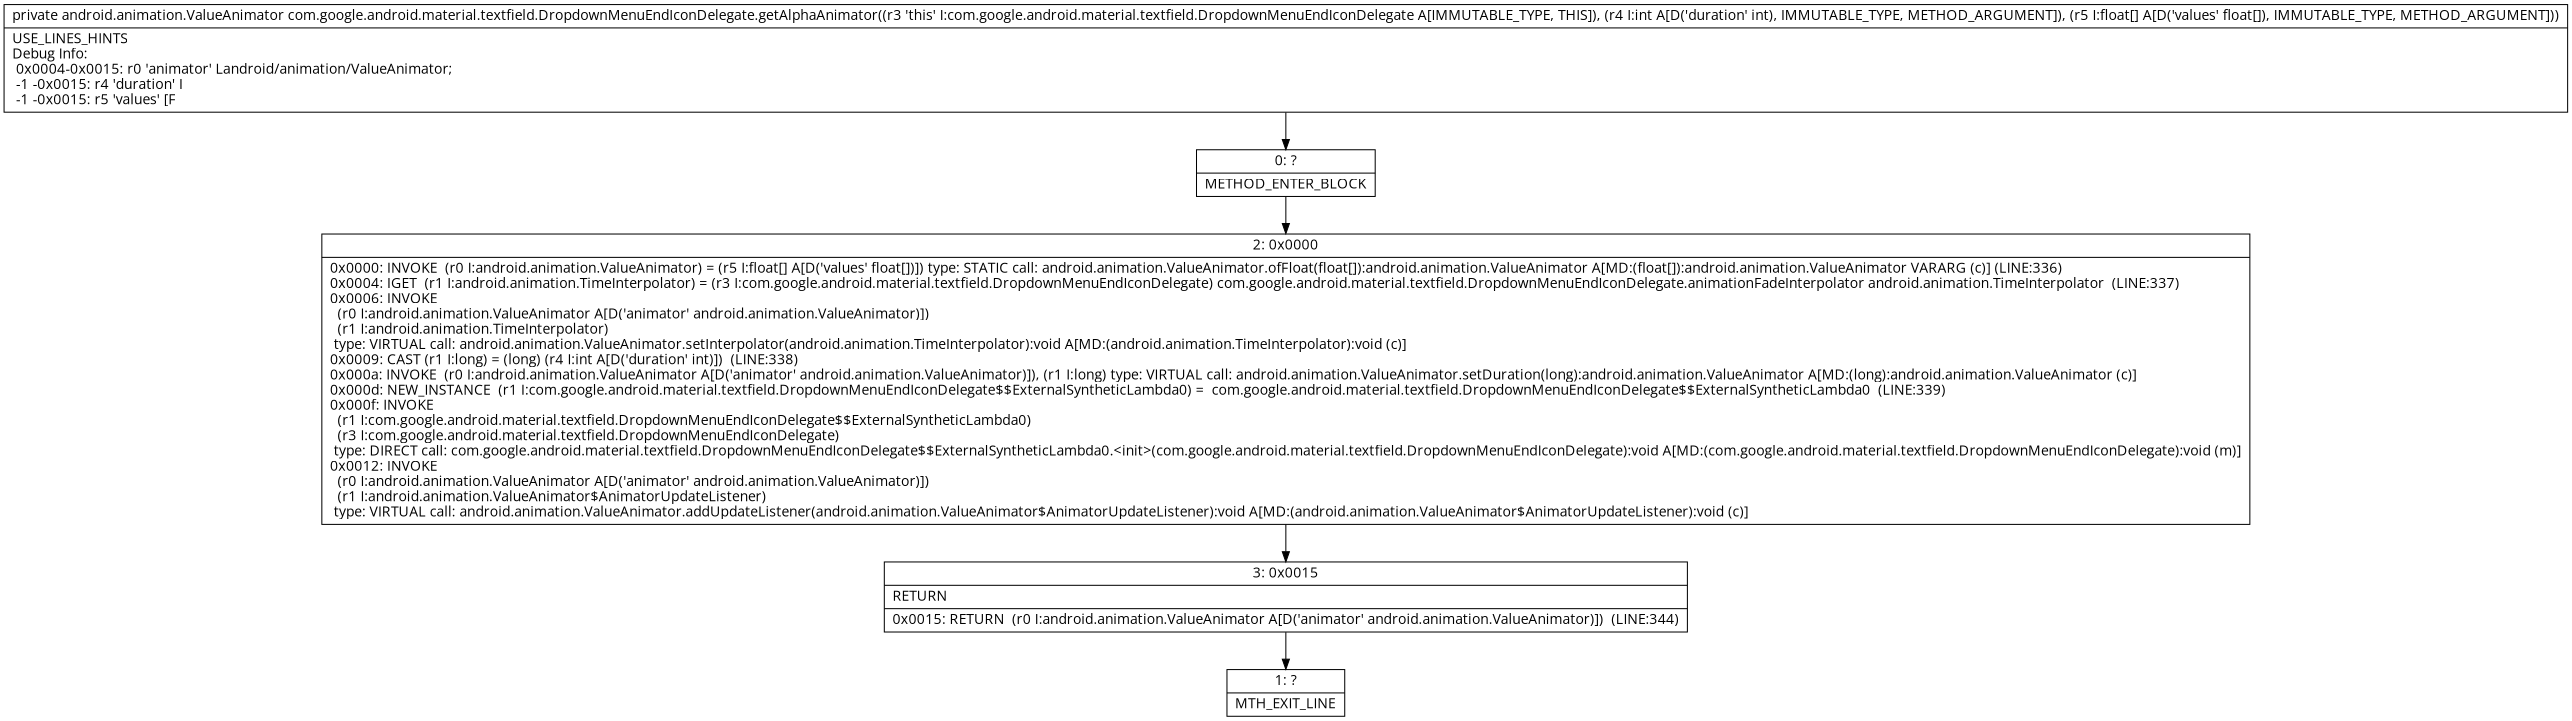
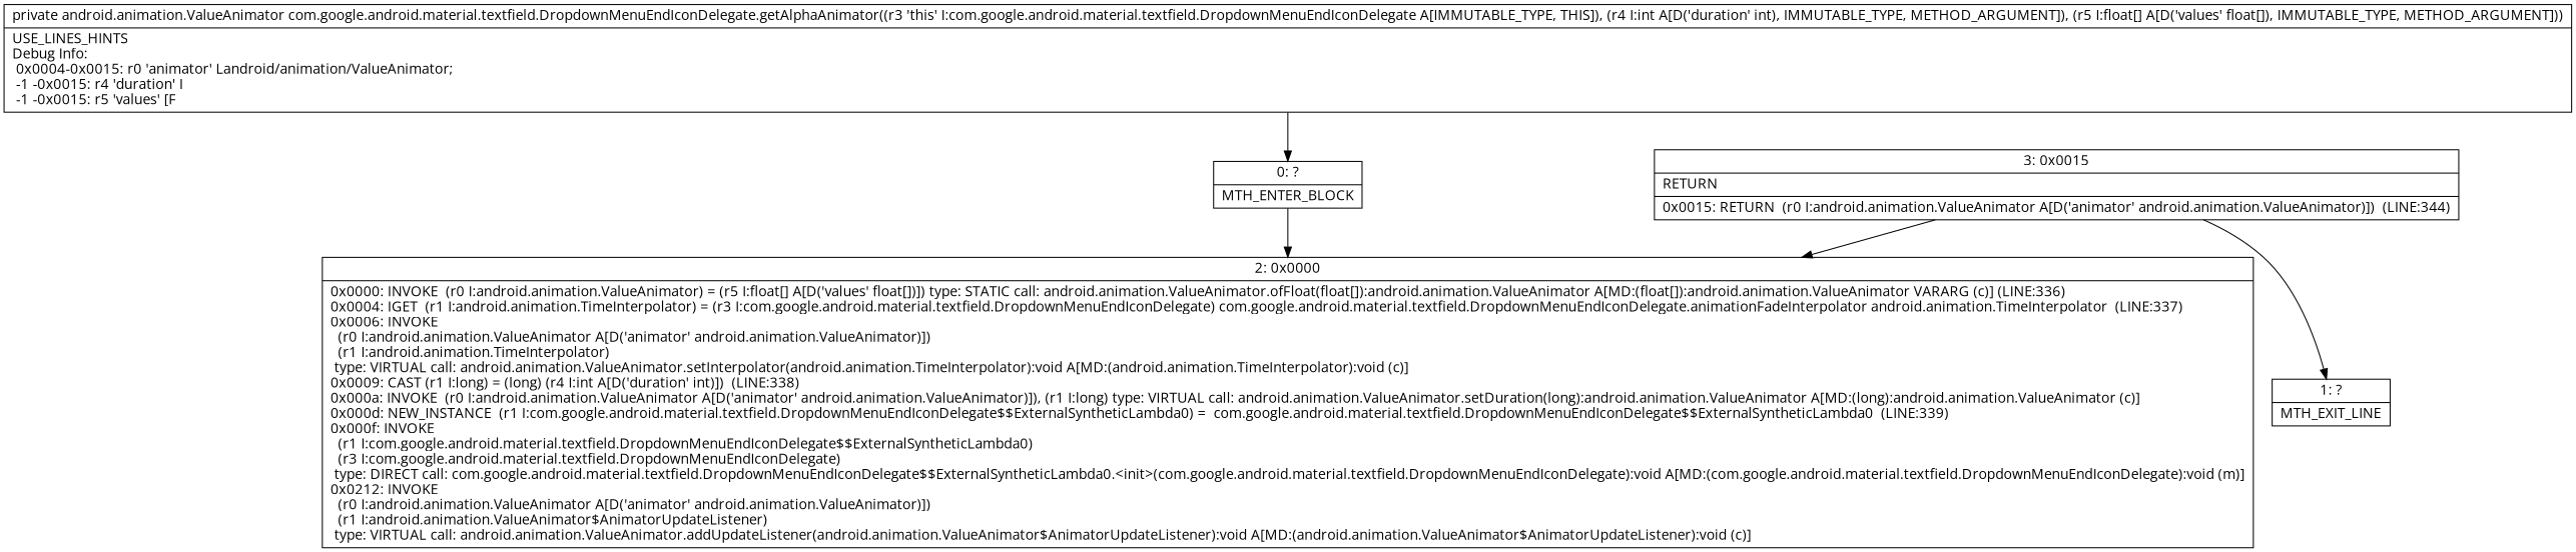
  digraph {
    fontname="Open Sans"
    node [fontname="Open Sans" shape=record]
    edge [fontname="Open Sans"]
-   n1 [label="{0\:\ ?|METHOD_ENTER_BLOCK\l}"]
-   n2 [label="{2\:\ 0x0000|0x0000: INVOKE  (r0 I:android.animation.ValueAnimator) = (r5 I:float[] A[D('values' float[])]) type: STATIC call: android.animation.ValueAnimator.ofFloat(float[]):android.animation.ValueAnimator A[MD:(float[]):android.animation.ValueAnimator VARARG (c)] (LINE:336)\l0x0004: IGET  (r1 I:android.animation.TimeInterpolator) = (r3 I:com.google.android.material.textfield.DropdownMenuEndIconDelegate) com.google.android.material.textfield.DropdownMenuEndIconDelegate.animationFadeInterpolator android.animation.TimeInterpolator  (LINE:337)\l0x0006: INVOKE  \l  (r0 I:android.animation.ValueAnimator A[D('animator' android.animation.ValueAnimator)])\l  (r1 I:android.animation.TimeInterpolator)\l type: VIRTUAL call: android.animation.ValueAnimator.setInterpolator(android.animation.TimeInterpolator):void A[MD:(android.animation.TimeInterpolator):void (c)]\l0x0009: CAST (r1 I:long) = (long) (r4 I:int A[D('duration' int)])  (LINE:338)\l0x000a: INVOKE  (r0 I:android.animation.ValueAnimator A[D('animator' android.animation.ValueAnimator)]), (r1 I:long) type: VIRTUAL call: android.animation.ValueAnimator.setDuration(long):android.animation.ValueAnimator A[MD:(long):android.animation.ValueAnimator (c)]\l0x000d: NEW_INSTANCE  (r1 I:com.google.android.material.textfield.DropdownMenuEndIconDelegate$$ExternalSyntheticLambda0) =  com.google.android.material.textfield.DropdownMenuEndIconDelegate$$ExternalSyntheticLambda0  (LINE:339)\l0x000f: INVOKE  \l  (r1 I:com.google.android.material.textfield.DropdownMenuEndIconDelegate$$ExternalSyntheticLambda0)\l  (r3 I:com.google.android.material.textfield.DropdownMenuEndIconDelegate)\l type: DIRECT call: com.google.android.material.textfield.DropdownMenuEndIconDelegate$$ExternalSyntheticLambda0.\<init\>(com.google.android.material.textfield.DropdownMenuEndIconDelegate):void A[MD:(com.google.android.material.textfield.DropdownMenuEndIconDelegate):void (m)]\l0x0012: INVOKE  \l  (r0 I:android.animation.ValueAnimator A[D('animator' android.animation.ValueAnimator)])\l  (r1 I:android.animation.ValueAnimator$AnimatorUpdateListener)\l type: VIRTUAL call: android.animation.ValueAnimator.addUpdateListener(android.animation.ValueAnimator$AnimatorUpdateListener):void A[MD:(android.animation.ValueAnimator$AnimatorUpdateListener):void (c)]\l}"]
+   n1 [label="{0\:\ ?|MTH_ENTER_BLOCK\l}"]
+   n2 [label="{2\:\ 0x0000|0x0000: INVOKE  (r0 I:android.animation.ValueAnimator) = (r5 I:float[] A[D('values' float[])]) type: STATIC call: android.animation.ValueAnimator.ofFloat(float[]):android.animation.ValueAnimator A[MD:(float[]):android.animation.ValueAnimator VARARG (c)] (LINE:336)\l0x0004: IGET  (r1 I:android.animation.TimeInterpolator) = (r3 I:com.google.android.material.textfield.DropdownMenuEndIconDelegate) com.google.android.material.textfield.DropdownMenuEndIconDelegate.animationFadeInterpolator android.animation.TimeInterpolator  (LINE:337)\l0x0006: INVOKE  \l  (r0 I:android.animation.ValueAnimator A[D('animator' android.animation.ValueAnimator)])\l  (r1 I:android.animation.TimeInterpolator)\l type: VIRTUAL call: android.animation.ValueAnimator.setInterpolator(android.animation.TimeInterpolator):void A[MD:(android.animation.TimeInterpolator):void (c)]\l0x0009: CAST (r1 I:long) = (long) (r4 I:int A[D('duration' int)])  (LINE:338)\l0x000a: INVOKE  (r0 I:android.animation.ValueAnimator A[D('animator' android.animation.ValueAnimator)]), (r1 I:long) type: VIRTUAL call: android.animation.ValueAnimator.setDuration(long):android.animation.ValueAnimator A[MD:(long):android.animation.ValueAnimator (c)]\l0x000d: NEW_INSTANCE  (r1 I:com.google.android.material.textfield.DropdownMenuEndIconDelegate$$ExternalSyntheticLambda0) =  com.google.android.material.textfield.DropdownMenuEndIconDelegate$$ExternalSyntheticLambda0  (LINE:339)\l0x000f: INVOKE  \l  (r1 I:com.google.android.material.textfield.DropdownMenuEndIconDelegate$$ExternalSyntheticLambda0)\l  (r3 I:com.google.android.material.textfield.DropdownMenuEndIconDelegate)\l type: DIRECT call: com.google.android.material.textfield.DropdownMenuEndIconDelegate$$ExternalSyntheticLambda0.\<init\>(com.google.android.material.textfield.DropdownMenuEndIconDelegate):void A[MD:(com.google.android.material.textfield.DropdownMenuEndIconDelegate):void (m)]\l0x0212: INVOKE  \l  (r0 I:android.animation.ValueAnimator A[D('animator' android.animation.ValueAnimator)])\l  (r1 I:android.animation.ValueAnimator$AnimatorUpdateListener)\l type: VIRTUAL call: android.animation.ValueAnimator.addUpdateListener(android.animation.ValueAnimator$AnimatorUpdateListener):void A[MD:(android.animation.ValueAnimator$AnimatorUpdateListener):void (c)]\l}"]
    n3 [label="{3\:\ 0x0015|RETURN\l|0x0015: RETURN  (r0 I:android.animation.ValueAnimator A[D('animator' android.animation.ValueAnimator)])  (LINE:344)\l}"]
    n4 [label="{1\:\ ?|MTH_EXIT_LINE\l}"]
    n5 [label="{private android.animation.ValueAnimator com.google.android.material.textfield.DropdownMenuEndIconDelegate.getAlphaAnimator((r3 'this' I:com.google.android.material.textfield.DropdownMenuEndIconDelegate A[IMMUTABLE_TYPE, THIS]), (r4 I:int A[D('duration' int), IMMUTABLE_TYPE, METHOD_ARGUMENT]), (r5 I:float[] A[D('values' float[]), IMMUTABLE_TYPE, METHOD_ARGUMENT]))  | USE_LINES_HINTS\lDebug Info:\l  0x0004\-0x0015: r0 'animator' Landroid\/animation\/ValueAnimator;\l  \-1 \-0x0015: r4 'duration' I\l  \-1 \-0x0015: r5 'values' [F\l}"]
    n1 -> n2
-   n2 -> n3
+   n3 -> n2
    n3 -> n4
    n5 -> n1
  }
